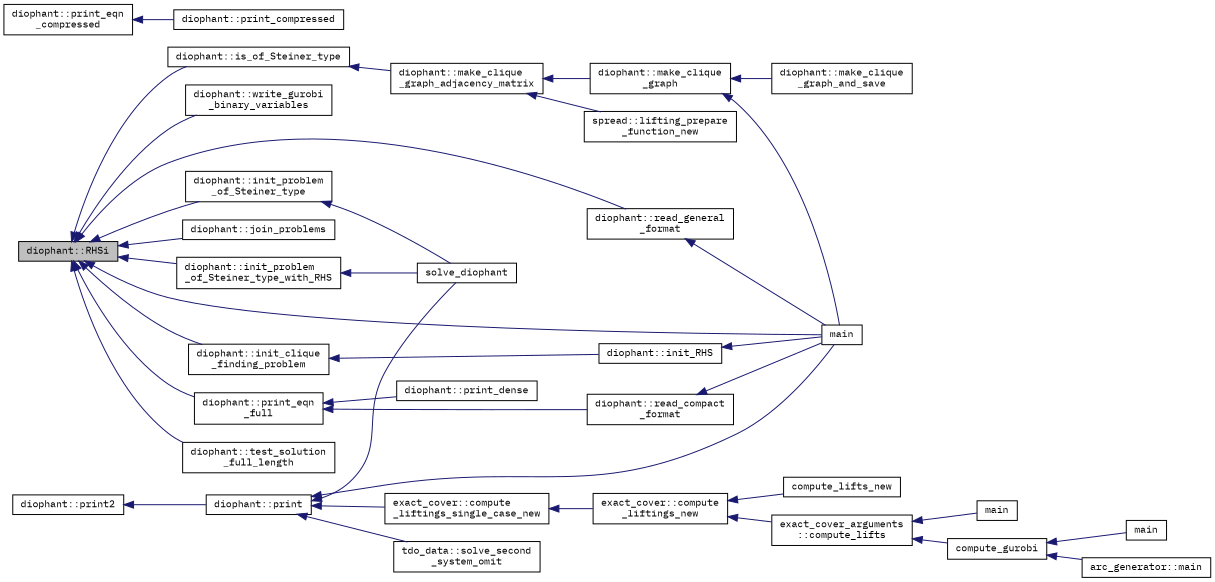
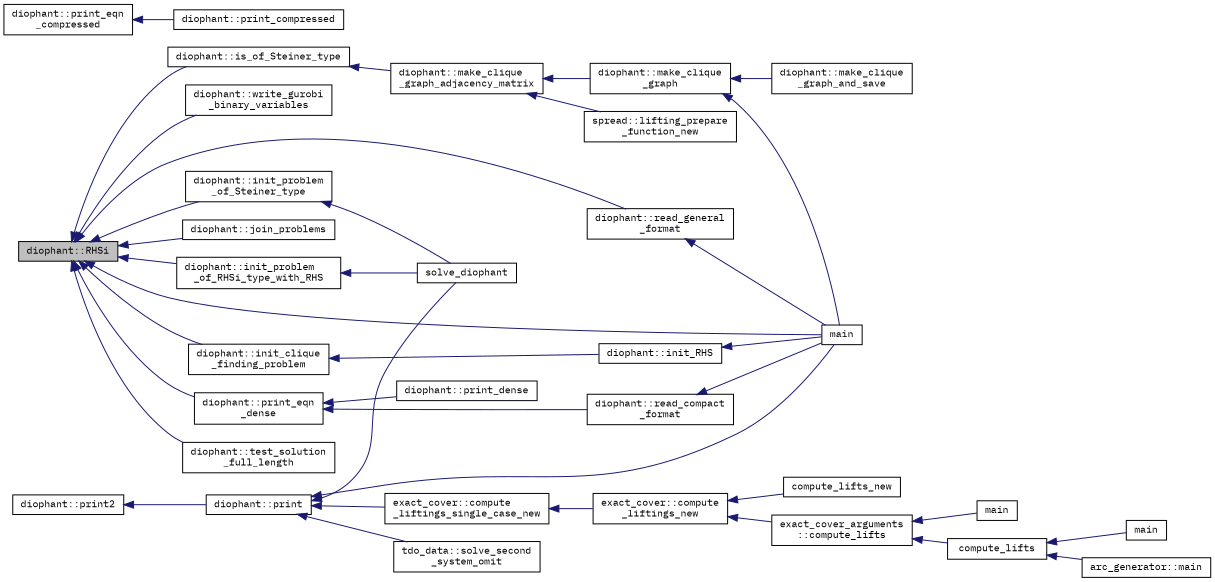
  digraph {
    fontname="IBM Plex Mono"
    rankdir=LR
    node [color=black fillcolor=white fontname="IBM Plex Mono" fontsize=10 shape=record style=filled]
    edge [color=midnightblue dir=back fontname="IBM Plex Mono" fontsize=10 labelfontname=Helvetica labelfontsize=10 style=solid]
    n1 [fillcolor=grey75 fontcolor=black height=0.2 label="diophant::RHSi" width=0.4]
    n2 [height=0.2 label=main width=0.4]
    n3 [height=0.2 label="diophant::join_problems" width=0.4]
-   n4 [height=0.2 label="diophant::init_problem\l_of_Steiner_type_with_RHS" width=0.4]
+   n4 [height=0.2 label="diophant::init_problem\l_of_RHSi_type_with_RHS" width=0.4]
    n5 [height=0.2 label="diophant::init_problem\l_of_Steiner_type" width=0.4]
    n6 [height=0.2 label="diophant::init_clique\l_finding_problem" width=0.4]
-   n7 [height=0.2 label="diophant::print_eqn\l_full" width=0.4]
+   n7 [height=0.2 label="diophant::print_eqn\l_dense" width=0.4]
    n8 [height=0.2 label="diophant::test_solution\l_full_length" width=0.4]
    n9 [height=0.2 label="diophant::read_general\l_format" width=0.4]
    n10 [height=0.2 label="diophant::write_gurobi\l_binary_variables" width=0.4]
    n11 [height=0.2 label="diophant::is_of_Steiner_type" width=0.4]
    n12 [height=0.2 label=solve_diophant width=0.4]
    n13 [height=0.2 label="diophant::init_RHS" width=0.4]
    n14 [height=0.2 label="diophant::print_eqn\l_compressed" width=0.4]
    n15 [height=0.2 label="diophant::print_compressed" width=0.4]
    n16 [height=0.2 label="diophant::read_compact\l_format" width=0.4]
    n17 [height=0.2 label="diophant::print_dense" width=0.4]
    n18 [height=0.2 label="diophant::make_clique\l_graph_adjacency_matrix" width=0.4]
    n19 [height=0.2 label="diophant::print2" width=0.4]
    n20 [height=0.2 label="diophant::print" width=0.4]
    n21 [height=0.2 label="tdo_data::solve_second\l_system_omit" width=0.4]
    n22 [height=0.2 label="exact_cover::compute\l_liftings_single_case_new" width=0.4]
    n23 [height=0.2 label="exact_cover::compute\l_liftings_new" width=0.4]
    n24 [height=0.2 label=compute_lifts_new width=0.4]
    n25 [height=0.2 label="exact_cover_arguments\l::compute_lifts" width=0.4]
    n26 [height=0.2 label=main width=0.4]
-   n27 [height=0.2 label=compute_gurobi width=0.4]
+   n27 [height=0.2 label=compute_lifts width=0.4]
    n28 [height=0.2 label=main width=0.4]
    n29 [height=0.2 label="arc_generator::main" width=0.4]
    n30 [height=0.2 label="diophant::make_clique\l_graph" width=0.4]
    n31 [height=0.2 label="spread::lifting_prepare\l_function_new" width=0.4]
    n32 [height=0.2 label="diophant::make_clique\l_graph_and_save" width=0.4]
    n1 -> n2
    n1 -> n3
    n1 -> n4
    n1 -> n5
    n1 -> n6
    n1 -> n7
    n1 -> n8
    n1 -> n9
    n1 -> n10
    n1 -> n11
    n4 -> n12
    n5 -> n12
    n6 -> n13
    n7 -> n16
    n7 -> n17
    n9 -> n2
    n11 -> n18
    n13 -> n2
    n14 -> n15
    n16 -> n2
    n18 -> n30
    n18 -> n31
    n19 -> n20
    n20 -> n2
    n20 -> n12
    n20 -> n21
    n20 -> n22
    n22 -> n23
    n23 -> n24
    n23 -> n25
    n25 -> n26
    n25 -> n27
    n27 -> n28
    n27 -> n29
    n30 -> n2
    n30 -> n32
  }
